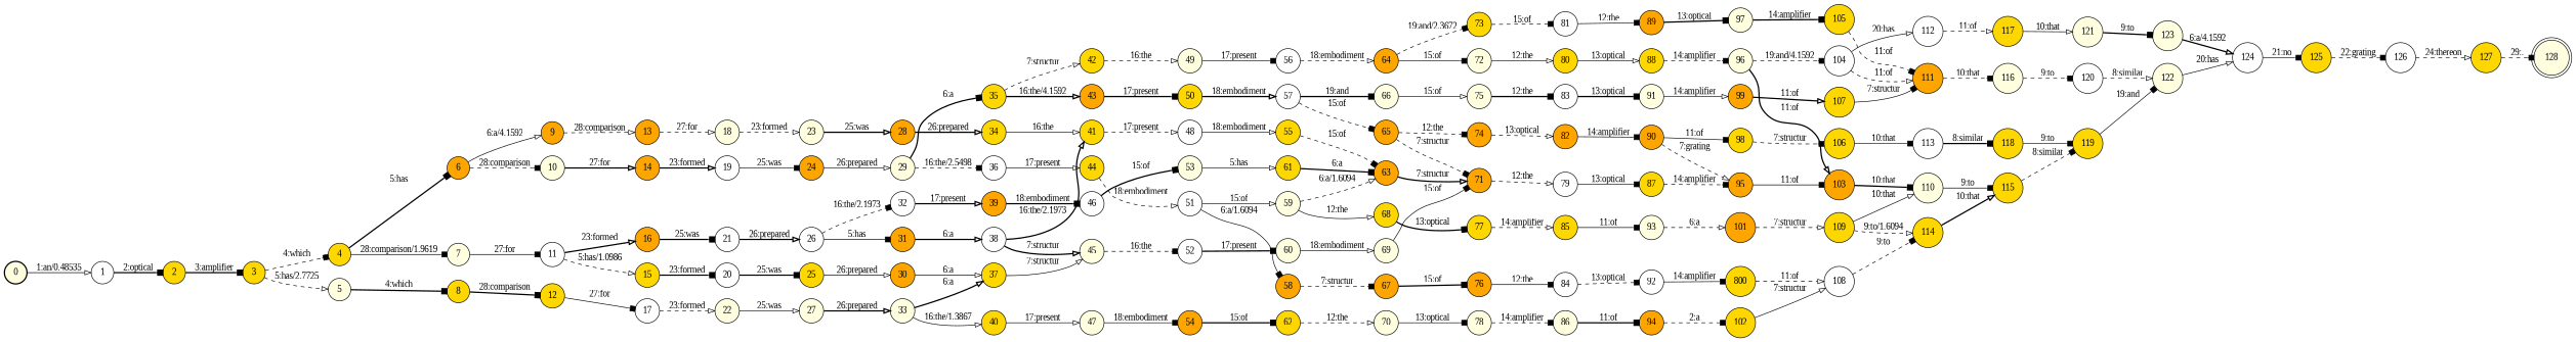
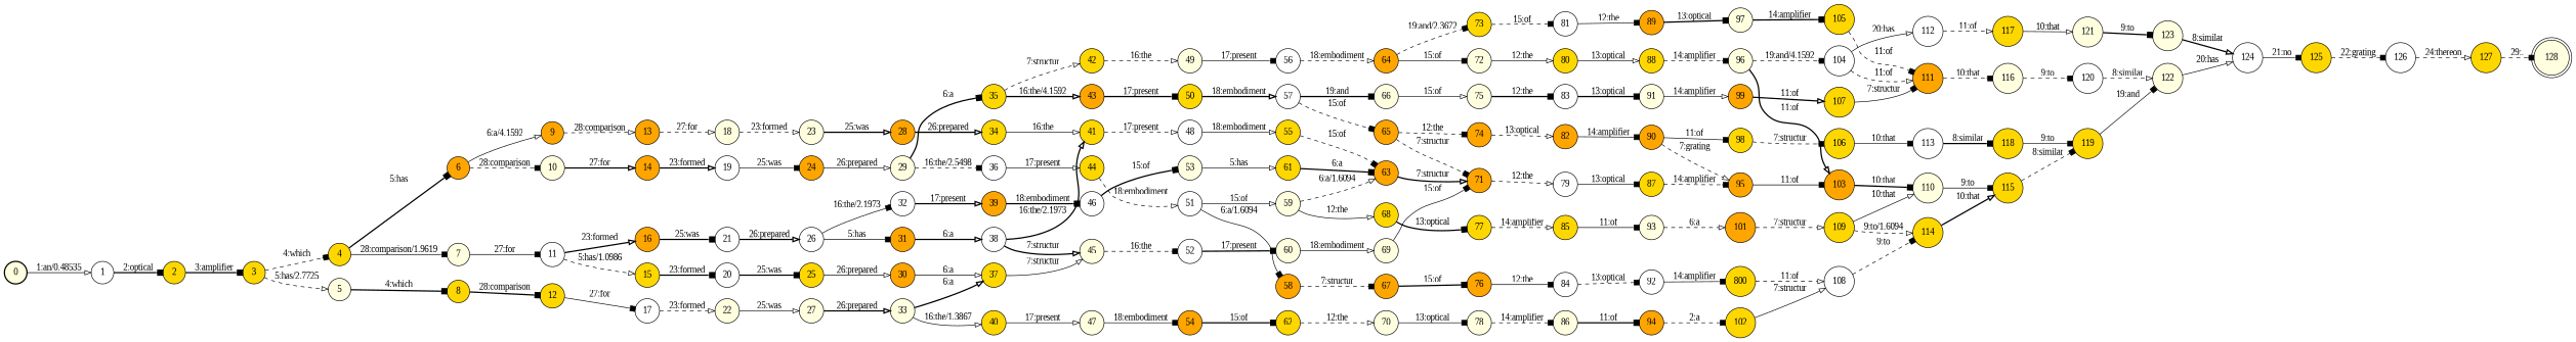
  digraph {
    fontname="Liberation Serif"
    nodesep=0.25
    rankdir=LR
    ranksep=0.4
    node [fillcolor=gold fontname="Liberation Serif" fontsize=14 shape=circle style="solid,filled"]
    edge [arrowhead=box fontname="Liberation Serif" fontsize=14 style=solid]
    n1 [fillcolor=lightyellow label=0 style="bold,filled"]
    n2 [fillcolor=white label=1]
    n3 [label=2]
    n4 [label=3]
    n5 [label=4]
    n6 [fillcolor=lightyellow label=5]
    n7 [fillcolor=orange label=6]
    n8 [fillcolor=lightyellow label=7]
    n9 [label=8]
    n10 [fillcolor=orange label=9]
    n11 [fillcolor=lightyellow label=10]
    n12 [fillcolor=white label=11]
    n13 [label=12]
    n14 [fillcolor=orange label=13]
    n15 [fillcolor=orange label=14]
    n16 [label=15]
    n17 [fillcolor=orange label=16]
    n18 [fillcolor=white label=17]
    n19 [fillcolor=lightyellow label=18]
    n20 [fillcolor=white label=19]
    n21 [fillcolor=white label=20]
    n22 [fillcolor=white label=21]
    n23 [fillcolor=lightyellow label=22]
    n24 [fillcolor=lightyellow label=23]
    n25 [fillcolor=orange label=24]
    n26 [label=25]
    n27 [fillcolor=white label=26]
    n28 [fillcolor=lightyellow label=27]
    n29 [fillcolor=orange label=28]
    n30 [fillcolor=lightyellow label=29]
    n31 [fillcolor=orange label=30]
    n32 [fillcolor=orange label=31]
    n33 [fillcolor=white label=32]
    n34 [fillcolor=lightyellow label=33]
    n35 [label=34]
    n36 [label=35]
    n37 [fillcolor=white label=36]
    n38 [label=37]
    n39 [fillcolor=white label=38]
    n40 [fillcolor=orange label=39]
    n41 [label=40]
    n42 [label=41]
    n43 [label=42]
    n44 [fillcolor=orange label=43]
    n45 [label=44]
    n46 [fillcolor=lightyellow label=45]
    n47 [fillcolor=white label=46]
    n48 [fillcolor=lightyellow label=47]
    n49 [fillcolor=white label=48]
    n50 [fillcolor=lightyellow label=49]
    n51 [label=50]
    n52 [fillcolor=white label=51]
    n53 [fillcolor=white label=52]
    n54 [fillcolor=lightyellow label=53]
    n55 [fillcolor=orange label=54]
    n56 [label=55]
    n57 [fillcolor=white label=56]
    n58 [fillcolor=white label=57]
    n59 [fillcolor=orange label=58]
    n60 [fillcolor=lightyellow label=59]
    n61 [fillcolor=lightyellow label=60]
    n62 [label=61]
    n63 [label=62]
    n64 [fillcolor=orange label=63]
    n65 [fillcolor=orange label=64]
    n66 [fillcolor=orange label=65]
    n67 [fillcolor=lightyellow label=66]
    n68 [fillcolor=orange label=67]
    n69 [label=68]
    n70 [fillcolor=lightyellow label=69]
    n71 [fillcolor=lightyellow label=70]
    n72 [fillcolor=orange label=71]
    n73 [fillcolor=lightyellow label=72]
    n74 [label=73]
    n75 [fillcolor=orange label=74]
    n76 [fillcolor=lightyellow label=75]
    n77 [fillcolor=orange label=76]
    n78 [label=77]
    n79 [fillcolor=lightyellow label=78]
    n80 [fillcolor=white label=79]
    n81 [label=80]
    n82 [fillcolor=white label=81]
    n83 [fillcolor=orange label=82]
    n84 [fillcolor=white label=83]
    n85 [fillcolor=white label=84]
    n86 [label=85]
    n87 [fillcolor=lightyellow label=86]
    n88 [label=87]
    n89 [label=88]
    n90 [fillcolor=orange label=89]
    n91 [fillcolor=orange label=90]
    n92 [fillcolor=lightyellow label=91]
    n93 [fillcolor=white label=92]
    n94 [fillcolor=lightyellow label=93]
    n95 [fillcolor=orange label=94]
    n96 [fillcolor=orange label=95]
    n97 [fillcolor=lightyellow label=96]
    n98 [fillcolor=lightyellow label=97]
    n99 [label=98]
    n100 [fillcolor=orange label=99]
    n101 [label=800]
    n102 [fillcolor=orange label=101]
    n103 [label=102]
    n104 [fillcolor=orange label=103]
    n105 [fillcolor=white label=104]
    n106 [label=105]
    n107 [label=106]
    n108 [label=107]
    n109 [fillcolor=white label=108]
    n110 [label=109]
    n111 [fillcolor=lightyellow label=110]
    n112 [fillcolor=white label=112]
    n113 [fillcolor=orange label=111]
    n114 [fillcolor=white label=113]
    n115 [label=114]
    n116 [label=115]
    n117 [label=117]
    n118 [fillcolor=lightyellow label=116]
    n119 [label=118]
    n120 [label=119]
    n121 [fillcolor=lightyellow label=121]
    n122 [fillcolor=white label=120]
    n123 [fillcolor=lightyellow label=122]
    n124 [fillcolor=lightyellow label=123]
    n125 [fillcolor=white label=124]
    n126 [label=125]
    n127 [fillcolor=white label=126]
    n128 [label=127]
    n129 [fillcolor=lightyellow label=128 shape=doublecircle]
    n1 -> n2 [arrowhead=onormal label="1:an/0.48535"]
    n2 -> n3 [label="2:optical" style=bold]
    n3 -> n4 [label="3:amplifier" style=bold]
    n4 -> n5 [label="4:which" style=dashed]
    n4 -> n6 [arrowhead=onormal label="5:has/2.7725" style=dashed]
    n5 -> n7 [label="5:has" style=bold]
    n5 -> n8 [label="28:comparison/1.9619"]
    n6 -> n9 [label="4:which" style=bold]
    n7 -> n10 [arrowhead=onormal label="6:a/4.1592"]
    n7 -> n11 [label="28:comparison" style=dashed]
    n8 -> n12 [label="27:for"]
    n9 -> n13 [label="28:comparison" style=bold]
    n10 -> n14 [arrowhead=onormal label="28:comparison" style=dashed]
    n11 -> n15 [arrowhead=onormal label="27:for" style=bold]
    n12 -> n16 [arrowhead=onormal label="5:has/1.0986" style=dashed]
    n12 -> n17 [arrowhead=onormal label="23:formed" style=bold]
    n13 -> n18 [label="27:for"]
    n14 -> n19 [arrowhead=onormal label="27:for" style=dashed]
    n15 -> n20 [arrowhead=onormal label="23:formed" style=bold]
    n16 -> n21 [label="23:formed" style=bold]
    n17 -> n22 [label="25:was" style=bold]
    n18 -> n23 [arrowhead=onormal label="23:formed" style=dashed]
    n19 -> n24 [arrowhead=onormal label="23:formed" style=dashed]
    n20 -> n25 [label="25:was"]
    n21 -> n26 [label="25:was" style=bold]
    n22 -> n27 [arrowhead=onormal label="26:prepared" style=bold]
    n23 -> n28 [arrowhead=onormal label="25:was"]
    n24 -> n29 [arrowhead=onormal label="25:was" style=bold]
    n25 -> n30 [arrowhead=onormal label="26:prepared"]
    n26 -> n31 [arrowhead=onormal label="26:prepared"]
    n27 -> n32 [label="5:has"]
-   n27 -> n33 [label="16:the/2.1973" style=dashed]
+   n27 -> n33 [label="16:the/2.1973"]
    n28 -> n34 [arrowhead=onormal label="26:prepared" style=bold]
    n29 -> n35 [arrowhead=onormal label="26:prepared" style=bold]
    n30 -> n36 [label="6:a" style=bold]
    n30 -> n37 [label="16:the/2.5498" style=dashed]
    n31 -> n38 [arrowhead=onormal label="6:a"]
    n32 -> n39 [arrowhead=onormal label="6:a" style=bold]
    n33 -> n40 [arrowhead=onormal label="17:present" style=bold]
    n34 -> n38 [arrowhead=onormal label="6:a" style=bold]
    n34 -> n41 [arrowhead=onormal label="16:the/1.3867"]
    n35 -> n42 [arrowhead=onormal label="16:the"]
    n36 -> n43 [arrowhead=onormal label="7:structur" style=dashed]
    n36 -> n44 [arrowhead=onormal label="16:the/4.1592" style=bold]
    n37 -> n45 [arrowhead=onormal label="17:present"]
    n38 -> n46 [arrowhead=onormal label="7:structur"]
    n39 -> n42 [arrowhead=onormal label="16:the/2.1973" style=bold]
    n39 -> n46 [arrowhead=onormal label="7:structur" style=bold]
    n40 -> n47 [label="18:embodiment" style=bold]
    n41 -> n48 [arrowhead=onormal label="17:present"]
    n42 -> n49 [arrowhead=onormal label="17:present" style=dashed]
    n43 -> n50 [arrowhead=onormal label="16:the" style=dashed]
    n44 -> n51 [label="17:present" style=bold]
    n45 -> n52 [arrowhead=onormal label="18:embodiment" style=dashed]
    n46 -> n53 [label="16:the" style=dashed]
    n47 -> n54 [label="15:of" style=bold]
    n48 -> n55 [label="18:embodiment"]
    n49 -> n56 [arrowhead=onormal label="18:embodiment"]
    n50 -> n57 [label="17:present"]
    n51 -> n58 [arrowhead=onormal label="18:embodiment" style=bold]
    n52 -> n59 [label="6:a/1.6094"]
    n52 -> n60 [arrowhead=onormal label="15:of"]
    n53 -> n61 [label="17:present" style=bold]
    n54 -> n62 [arrowhead=onormal label="5:has"]
    n55 -> n63 [label="15:of" style=bold]
    n56 -> n64 [label="15:of" style=dashed]
    n57 -> n65 [arrowhead=onormal label="18:embodiment" style=dashed]
    n58 -> n66 [label="15:of" style=dashed]
    n58 -> n67 [label="19:and" style=bold]
    n59 -> n68 [label="7:structur" style=dashed]
    n60 -> n64 [arrowhead=onormal label="6:a/1.6094" style=dashed]
    n60 -> n69 [arrowhead=onormal label="12:the"]
    n61 -> n70 [arrowhead=onormal label="18:embodiment"]
    n62 -> n64 [label="6:a" style=bold]
    n63 -> n71 [arrowhead=onormal label="12:the" style=dashed]
    n64 -> n72 [arrowhead=onormal label="7:structur" style=bold]
    n65 -> n73 [label="15:of"]
    n65 -> n74 [label="19:and/2.3672" style=dashed]
    n66 -> n72 [label="7:structur" style=dashed]
    n66 -> n75 [label="12:the" style=dashed]
    n67 -> n76 [arrowhead=onormal label="15:of"]
    n68 -> n77 [label="15:of" style=bold]
    n69 -> n78 [label="13:optical" style=bold]
    n70 -> n72 [label="15:of"]
    n71 -> n79 [label="13:optical"]
    n72 -> n80 [arrowhead=onormal label="12:the" style=dashed]
    n73 -> n81 [arrowhead=onormal label="12:the"]
    n74 -> n82 [label="15:of" style=dashed]
    n75 -> n83 [arrowhead=onormal label="13:optical" style=dashed]
    n76 -> n84 [label="12:the" style=bold]
    n77 -> n85 [label="12:the"]
    n78 -> n86 [arrowhead=onormal label="14:amplifier" style=dashed]
    n79 -> n87 [label="14:amplifier" style=dashed]
    n80 -> n88 [label="13:optical"]
    n81 -> n89 [arrowhead=onormal label="13:optical"]
    n82 -> n90 [label="12:the"]
    n83 -> n91 [label="14:amplifier"]
    n84 -> n92 [label="13:optical" style=bold]
    n85 -> n93 [label="13:optical" style=dashed]
    n86 -> n94 [label="11:of"]
    n87 -> n95 [label="11:of" style=bold]
    n88 -> n96 [label="14:amplifier" style=dashed]
    n89 -> n97 [label="14:amplifier" style=dashed]
    n90 -> n98 [label="13:optical" style=bold]
    n91 -> n96 [arrowhead=onormal label="7:grating" style=dashed]
    n91 -> n99 [label="11:of"]
    n92 -> n100 [arrowhead=onormal label="14:amplifier"]
    n93 -> n101 [label="14:amplifier"]
    n94 -> n102 [arrowhead=onormal label="6:a" style=dashed]
    n95 -> n103 [label="2:a" style=dashed]
    n96 -> n104 [label="11:of"]
    n97 -> n104 [arrowhead=onormal label="11:of" style=bold]
    n97 -> n105 [label="19:and/4.1592" style=dashed]
    n98 -> n106 [label="14:amplifier" style=bold]
    n99 -> n107 [label="7:structur" style=dashed]
    n100 -> n108 [arrowhead=onormal label="11:of" style=bold]
    n101 -> n109 [arrowhead=onormal label="11:of" style=dashed]
    n102 -> n110 [arrowhead=onormal label="7:structur" style=dashed]
    n103 -> n109 [arrowhead=onormal label="7:structur"]
    n104 -> n111 [label="10:that" style=bold]
    n105 -> n112 [arrowhead=onormal label="20:has"]
    n105 -> n113 [arrowhead=onormal label="11:of" style=dashed]
    n106 -> n113 [label="11:of" style=dashed]
    n107 -> n114 [label="10:that"]
    n108 -> n113 [label="7:structur"]
    n109 -> n115 [label="9:to" style=dashed]
    n110 -> n111 [arrowhead=onormal label="10:that"]
    n110 -> n115 [arrowhead=onormal label="9:to/1.6094" style=dashed]
    n111 -> n116 [label="9:to"]
    n112 -> n117 [arrowhead=onormal label="11:of" style=dashed]
    n113 -> n118 [label="10:that" style=dashed]
    n114 -> n119 [label="8:similar" style=bold]
    n115 -> n116 [arrowhead=onormal label="10:that" style=bold]
    n116 -> n120 [label="8:similar" style=dashed]
    n117 -> n121 [arrowhead=onormal label="10:that"]
    n118 -> n122 [label="9:to" style=dashed]
    n119 -> n120 [label="9:to"]
    n120 -> n123 [label="19:and"]
    n121 -> n124 [label="9:to" style=bold]
    n122 -> n123 [arrowhead=onormal label="8:similar" style=dashed]
    n123 -> n125 [arrowhead=onormal label="20:has"]
-   n124 -> n125 [arrowhead=onormal label="6:a/4.1592" style=bold]
+   n124 -> n125 [arrowhead=onormal label="8:similar" style=bold]
    n125 -> n126 [label="21:no"]
    n126 -> n127 [label="22:grating" style=dashed]
    n127 -> n128 [arrowhead=onormal label="24:thereon" style=dashed]
    n128 -> n129 [label="29:." style=dashed]
  }
